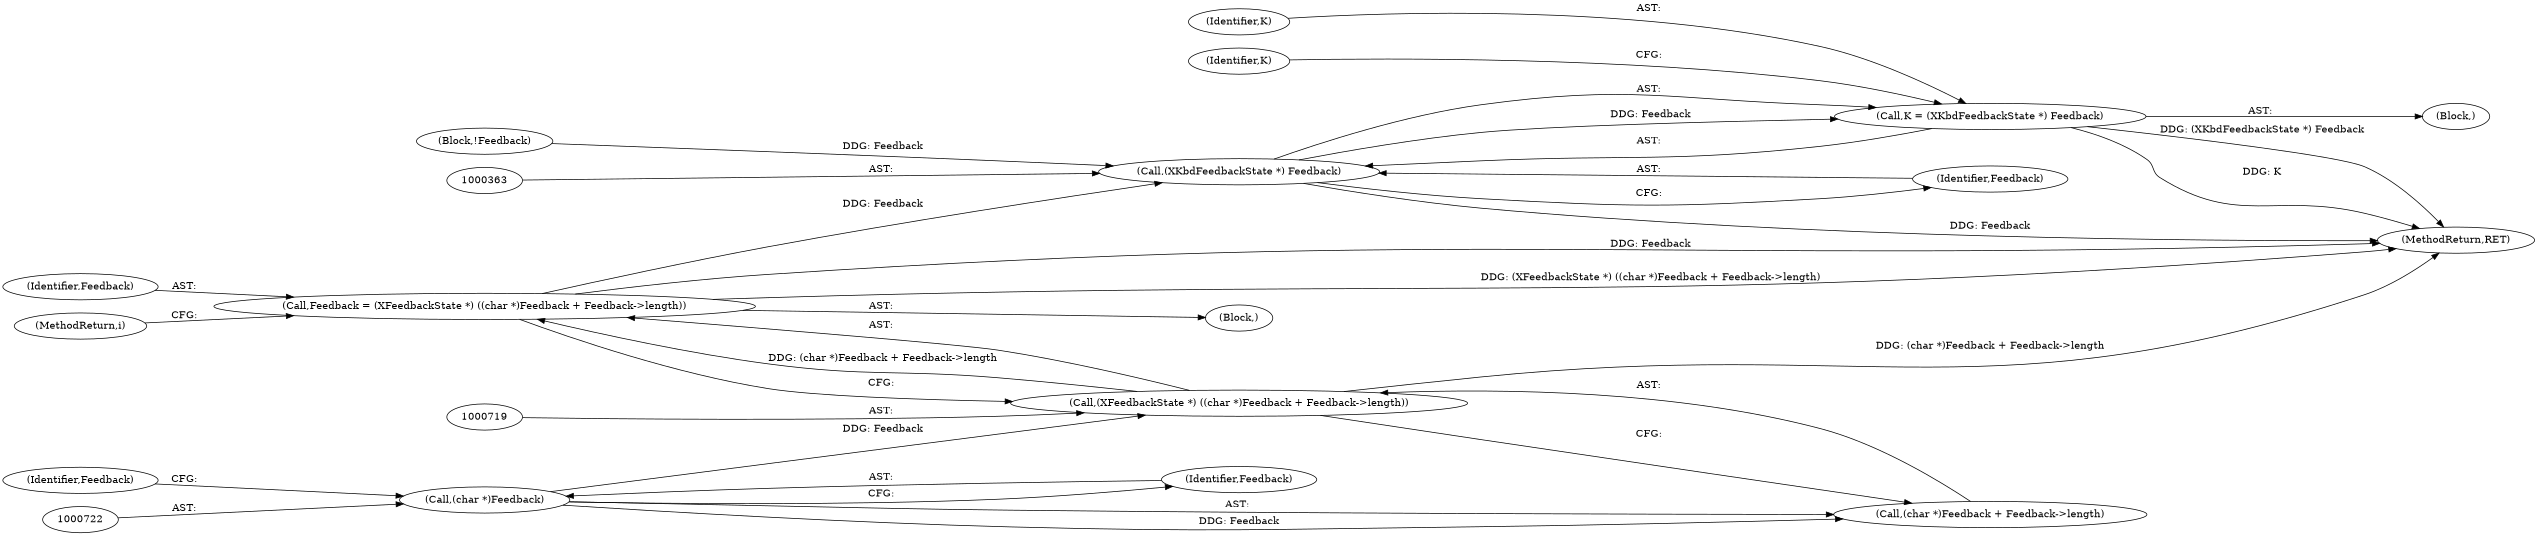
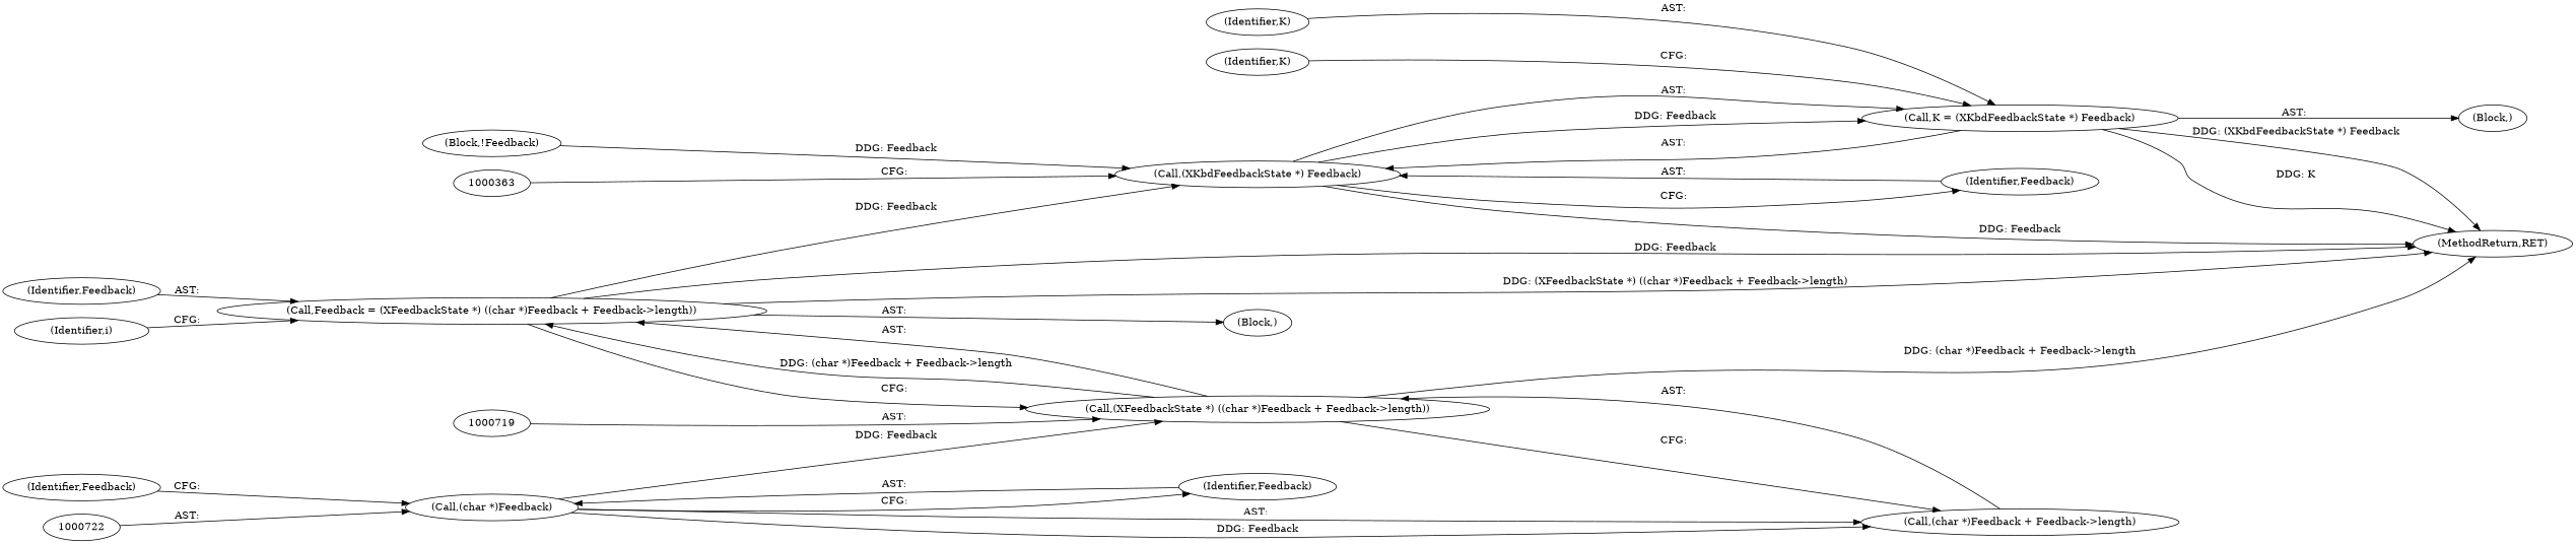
  digraph {
    rankdir=LR
    n1 [label="(Call,Feedback = (XFeedbackState *) ((char *)Feedback + Feedback->length))"]
    n2 [label="(Call,(XFeedbackState *) ((char *)Feedback + Feedback->length))"]
    n3 [label="(Call,(XKbdFeedbackState *) Feedback)"]
    n4 [label="(Block,)"]
    n5 [label="(MethodReturn,RET)"]
    n6 [label="(Call,(char *)Feedback + Feedback->length)"]
    n7 [label="(Call,K = (XKbdFeedbackState *) Feedback)"]
    n8 [label="(Identifier,Feedback)"]
    n9 [label="(Call,(char *)Feedback)"]
    n10 [label="(Identifier,Feedback)"]
    n11 [label="(Block,)"]
    n12 [label="(Identifier,Feedback)"]
    n13 [label="(Identifier,Feedback)"]
    n14 [label="(Identifier,K)"]
    n15 [label="(Block,!Feedback)"]
    n16 [label="(Identifier,K)"]
-   n17 [label="(MethodReturn,i)"]
+   n17 [label="(Identifier,i)"]
    1000719
    1000722
    1000363
    n1 -> n2 [label="CFG: "]
    n1 -> n3 [label="DDG: Feedback"]
    n1 -> n4 [label="AST: "]
    n1 -> n5 [label="DDG: Feedback"]
    n1 -> n5 [label="DDG: (XFeedbackState *) ((char *)Feedback + Feedback->length)"]
    n2 -> n1 [label="AST: "]
    n2 -> n1 [label="DDG: (char *)Feedback + Feedback->length"]
    n2 -> n5 [label="DDG: (char *)Feedback + Feedback->length"]
    n2 -> n6 [label="CFG: "]
    n3 -> n5 [label="DDG: Feedback"]
    n3 -> n7 [label="AST: "]
    n3 -> n7 [label="DDG: Feedback"]
    n3 -> n8 [label="CFG: "]
    n6 -> n2 [label="AST: "]
    n7 -> n3 [label="AST: "]
    n7 -> n5 [label="DDG: K"]
    n7 -> n5 [label="DDG: (XKbdFeedbackState *) Feedback"]
    n7 -> n11 [label="AST: "]
    n8 -> n3 [label="AST: "]
    n9 -> n2 [label="DDG: Feedback"]
    n9 -> n6 [label="AST: "]
    n9 -> n6 [label="DDG: Feedback"]
    n9 -> n10 [label="CFG: "]
    n10 -> n9 [label="AST: "]
    n12 -> n9 [label="CFG: "]
    n13 -> n1 [label="AST: "]
    n14 -> n7 [label="AST: "]
    n15 -> n3 [label="DDG: Feedback"]
    n16 -> n7 [label="CFG: "]
    n17 -> n1 [label="CFG: "]
    1000719 -> n2 [label="AST: "]
    1000722 -> n9 [label="AST: "]
-   1000363 -> n3 [label="AST: "]
+   1000363 -> n3 [label="CFG: "]
  }
